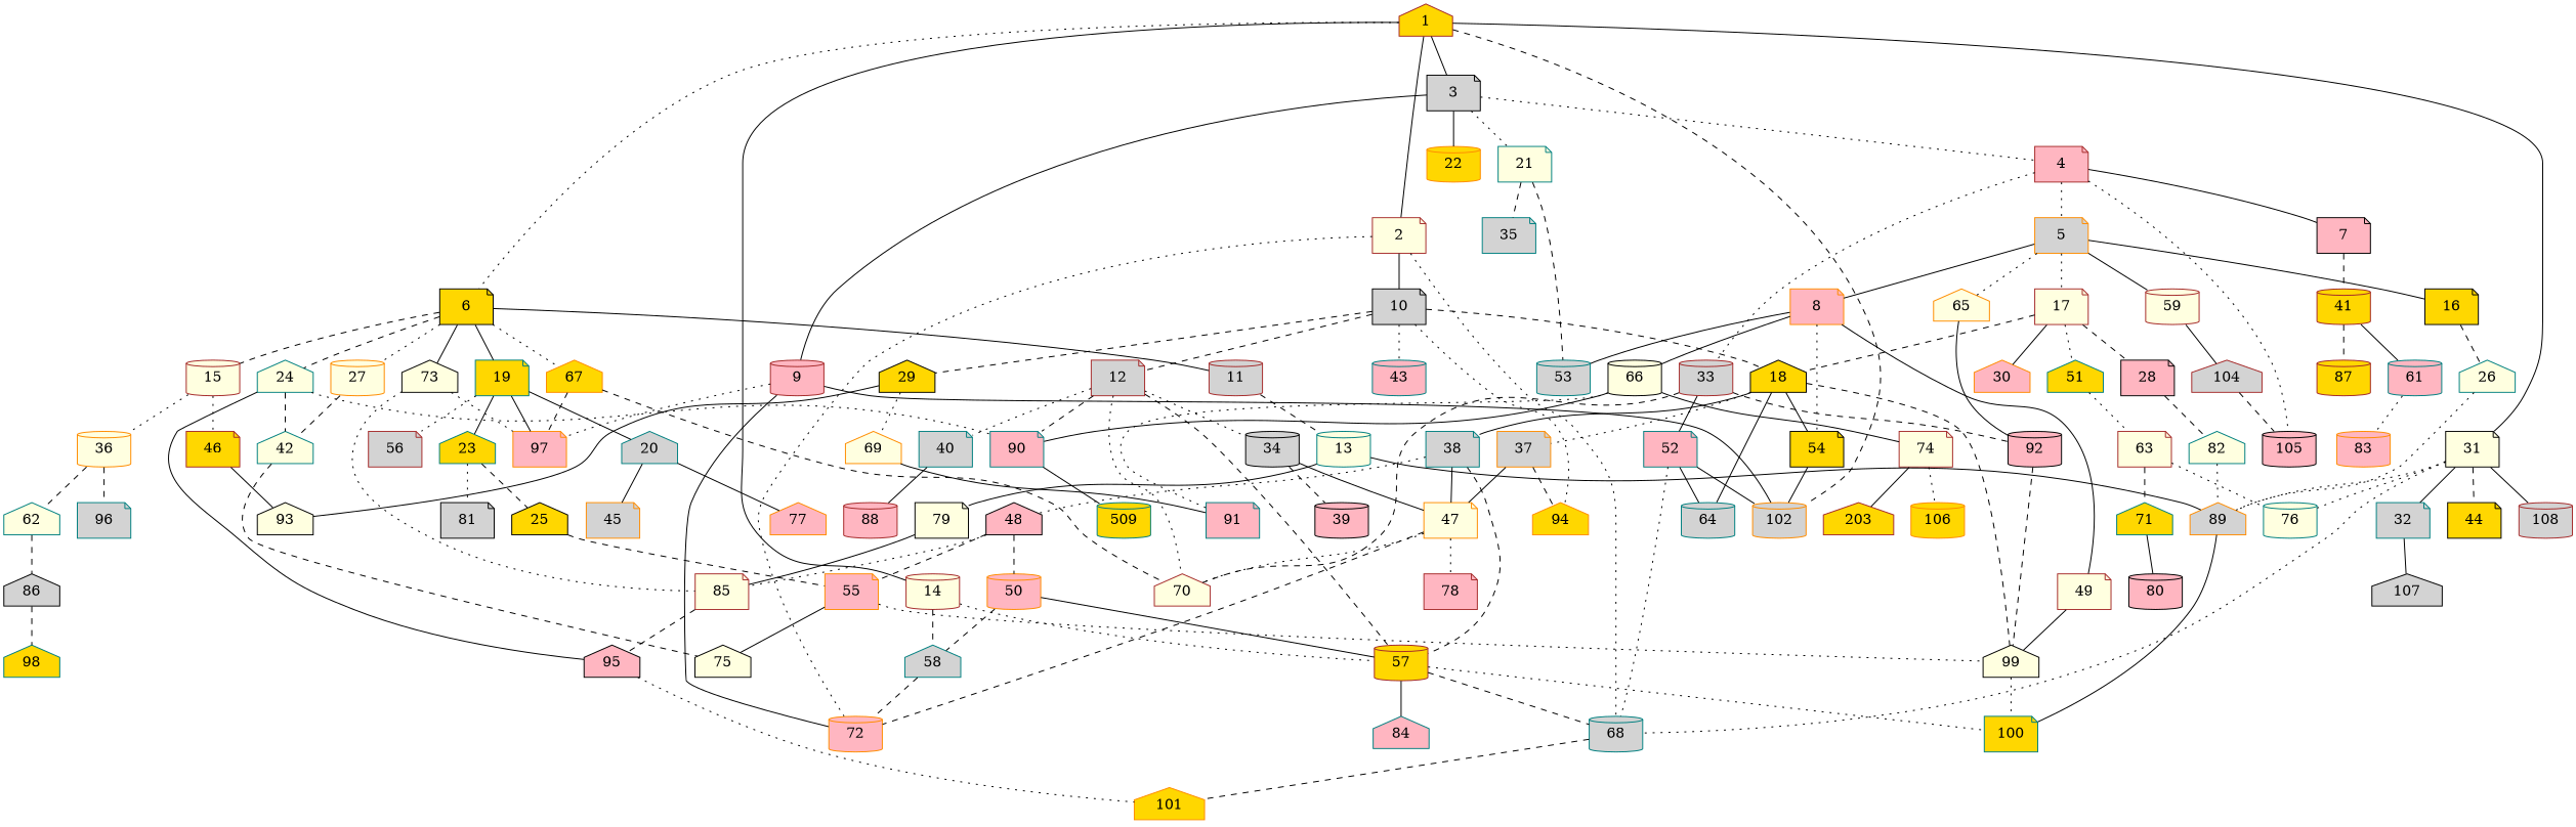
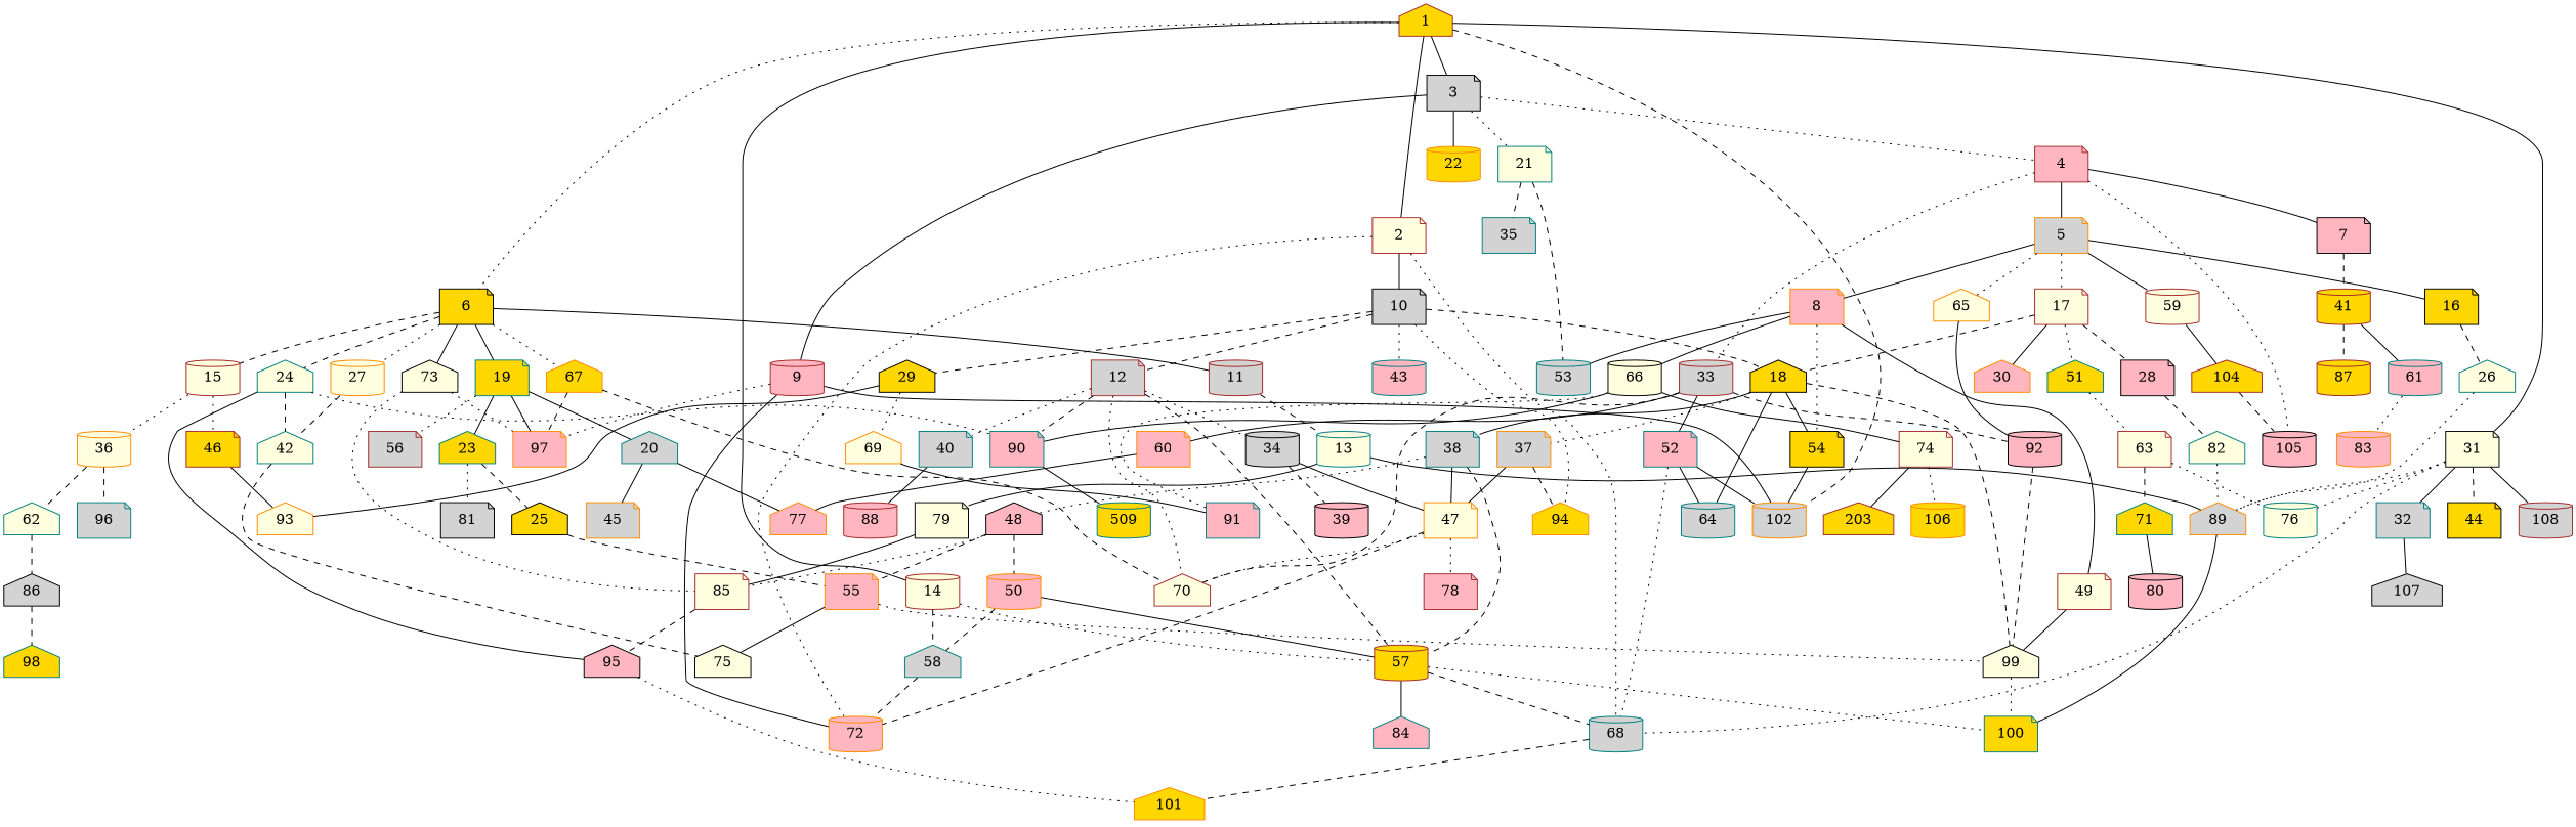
  graph {
    node [color=teal fillcolor=lightyellow shape=note style=filled]
    edge [style=solid]
    1 [color=brown fillcolor=gold shape=house]
    2 [color=brown]
    3 [color=black fillcolor=lightgrey]
    6 [color=black fillcolor=gold]
    14 [color=brown shape=cylinder]
    31 [color=black]
    102 [color=darkorange fillcolor=lightgrey shape=cylinder]
    10 [color=black fillcolor=lightgrey]
    68 [fillcolor=lightgrey shape=cylinder]
    72 [color=darkorange fillcolor=lightpink shape=cylinder]
    4 [color=brown fillcolor=lightpink]
    9 [color=brown fillcolor=lightpink shape=cylinder]
    21
    22 [color=darkorange fillcolor=gold shape=cylinder]
    11 [color=brown fillcolor=lightgrey shape=cylinder]
    15 [color=brown shape=cylinder]
    19 [fillcolor=gold]
    24 [shape=house]
    27 [color=darkorange shape=cylinder]
    67 [color=darkorange fillcolor=gold shape=house]
    73 [color=black shape=house]
    57 [color=brown fillcolor=gold shape=cylinder]
    58 [fillcolor=lightgrey shape=house]
    89 [color=darkorange fillcolor=lightgrey shape=house]
    32 [fillcolor=lightgrey]
    44 [color=black fillcolor=gold]
    76 [shape=cylinder]
    108 [color=brown fillcolor=lightgrey shape=cylinder]
    12 [color=brown fillcolor=lightgrey]
    18 [color=black fillcolor=gold shape=house]
    29 [color=black fillcolor=gold shape=house]
    43 [fillcolor=lightpink shape=cylinder]
    94 [color=darkorange fillcolor=gold shape=house]
    101 [color=darkorange fillcolor=gold shape=house]
    5 [color=darkorange fillcolor=lightgrey]
    7 [color=black fillcolor=lightpink]
    33 [color=brown fillcolor=lightgrey shape=cylinder]
    105 [color=black fillcolor=lightpink shape=cylinder]
    97 [color=darkorange fillcolor=lightpink]
    53 [fillcolor=lightgrey shape=cylinder]
    35 [fillcolor=lightgrey]
    8 [color=darkorange fillcolor=lightpink]
    16 [color=black fillcolor=gold]
    17 [color=brown]
    59 [color=brown shape=cylinder]
    65 [color=darkorange shape=house]
    41 [color=brown fillcolor=gold shape=cylinder]
    70 [color=brown shape=house]
    52 [fillcolor=lightpink]
+   60 [color=darkorange fillcolor=lightpink]
    92 [color=black fillcolor=lightpink shape=cylinder]
    49 [color=brown]
    66 [color=black shape=cylinder]
    54 [color=black fillcolor=gold]
    26 [shape=house]
    28 [color=black fillcolor=lightpink]
    30 [color=darkorange fillcolor=lightpink shape=house]
    51 [fillcolor=gold shape=house]
-   104 [color=brown fillcolor=lightgrey shape=house]
+   104 [color=brown fillcolor=gold shape=house]
    13 [shape=cylinder]
    36 [color=darkorange shape=cylinder]
    46 [color=brown fillcolor=gold]
    20 [fillcolor=lightgrey shape=house]
    23 [fillcolor=gold shape=house]
    56 [color=brown fillcolor=lightgrey]
    90 [fillcolor=lightpink]
    42 [shape=house]
    95 [color=black fillcolor=lightpink shape=house]
    85 [color=brown]
    61 [fillcolor=lightpink shape=cylinder]
    87 [color=brown fillcolor=gold shape=cylinder]
    39 [color=black fillcolor=lightpink shape=cylinder]
    99 [color=black shape=house]
    74 [color=brown]
    91 [fillcolor=lightpink]
    34 [color=black fillcolor=lightgrey shape=cylinder]
    40 [fillcolor=lightgrey]
    37 [color=darkorange fillcolor=lightgrey]
    38 [fillcolor=lightgrey]
    64 [fillcolor=lightgrey shape=cylinder]
    69 [color=darkorange shape=house]
-   93 [color=black shape=house]
+   93 [color=darkorange shape=house]
    79 [color=black]
    47 [color=darkorange]
    88 [color=brown fillcolor=lightpink shape=cylinder]
    84 [fillcolor=lightpink shape=house]
    100 [fillcolor=gold]
    n88 [fillcolor=gold label=509 shape=cylinder]
    62 [shape=house]
    96 [fillcolor=lightgrey]
    82 [shape=house]
    63 [color=brown]
    48 [color=black fillcolor=lightpink shape=house]
    45 [color=darkorange fillcolor=lightgrey]
    77 [color=darkorange fillcolor=lightpink shape=house]
    25 [color=black fillcolor=gold shape=house]
    81 [color=black fillcolor=lightgrey]
    55 [color=darkorange fillcolor=lightpink]
    75 [color=black shape=house]
    107 [color=black fillcolor=lightgrey shape=house]
    78 [color=brown fillcolor=lightpink]
    86 [color=black fillcolor=lightgrey shape=house]
    50 [color=darkorange fillcolor=lightpink shape=cylinder]
    83 [color=darkorange fillcolor=lightpink shape=cylinder]
    71 [fillcolor=gold shape=house]
    98 [fillcolor=gold shape=house]
    80 [color=black fillcolor=lightpink shape=cylinder]
    n108 [color=brown fillcolor=gold label=203 shape=house]
    106 [color=darkorange fillcolor=gold shape=cylinder]
    1 -- 2
    1 -- 3
    1 -- 6 [style=dotted]
    1 -- 14
    1 -- 31
    1 -- 102 [style=dashed]
    2 -- 10
    2 -- 68 [style=dotted]
    2 -- 72 [style=dotted]
    3 -- 4 [style=dotted]
    3 -- 9
    3 -- 21 [style=dotted]
    3 -- 22
    6 -- 11
    6 -- 15 [style=dashed]
    6 -- 19
    6 -- 24 [style=dashed]
    6 -- 27 [style=dotted]
    6 -- 67 [style=dotted]
    6 -- 73
    14 -- 57 [style=dotted]
    14 -- 58 [style=dashed]
    31 -- 68 [style=dotted]
    31 -- 89 [style=dotted]
    31 -- 32
    31 -- 44 [style=dashed]
    31 -- 76 [style=dotted]
    31 -- 108
    10 -- 12 [style=dashed]
    10 -- 18 [style=dashed]
    10 -- 29 [style=dashed]
    10 -- 43 [style=dotted]
    10 -- 94 [style=dotted]
    68 -- 101 [style=dashed]
-   4 -- 5 [style=dotted]
+   4 -- 5
    4 -- 7
    4 -- 33 [style=dotted]
    4 -- 105 [style=dotted]
    9 -- 102
    9 -- 72
    9 -- 97 [style=dotted]
    21 -- 53 [style=dashed]
    21 -- 35 [style=dashed]
    11 -- 13 [style=dashed]
    15 -- 36 [style=dotted]
    15 -- 46 [style=dotted]
    19 -- 97
    19 -- 20
    19 -- 23
    19 -- 56 [style=dotted]
    24 -- 90 [style=dotted]
    24 -- 42 [style=dashed]
    24 -- 95
    27 -- 42 [style=dashed]
    67 -- 97 [style=dashed]
    67 -- 70 [style=dashed]
    73 -- 97 [style=dotted]
    73 -- 85 [style=dotted]
    57 -- 68 [style=dashed]
    57 -- 84
    57 -- 100 [style=dotted]
    58 -- 72 [style=dashed]
    89 -- 100
    32 -- 107
    12 -- 57 [style=dashed]
    12 -- 70 [style=dotted]
    12 -- 90 [style=dashed]
    12 -- 34 [style=dotted]
    12 -- 40 [style=dotted]
    18 -- 54
    18 -- 99 [style=dashed]
    18 -- 37 [style=dotted]
    18 -- 38
    18 -- 64
    29 -- 69 [style=dotted]
    29 -- 93
    5 -- 8
    5 -- 16
    5 -- 17 [style=dotted]
    5 -- 59
    5 -- 65 [style=dotted]
    7 -- 41 [style=dashed]
    33 -- 70 [style=dashed]
    33 -- 52
+   33 -- 60
    33 -- 92 [style=dashed]
    8 -- 53
    8 -- 49
    8 -- 66
    8 -- 54 [style=dotted]
    16 -- 26 [style=dashed]
    17 -- 18 [style=dashed]
    17 -- 28 [style=dashed]
    17 -- 30
    17 -- 51 [style=dotted]
    59 -- 104
    65 -- 92
    41 -- 61
    41 -- 87 [style=dashed]
    52 -- 102
    52 -- 68 [style=dotted]
    52 -- 64
+   60 -- 77
    92 -- 99 [style=dashed]
    49 -- 99
    66 -- 90
    66 -- 74
    66 -- 91 [style=dotted]
    54 -- 102
    26 -- 89 [style=dotted]
    28 -- 82 [style=dashed]
    51 -- 63 [style=dotted]
    104 -- 105 [style=dashed]
    13 -- 89
    13 -- 79
    36 -- 62 [style=dashed]
    36 -- 96 [style=dashed]
    46 -- 93
    20 -- 45
    20 -- 77
    23 -- 25 [style=dashed]
    23 -- 81 [style=dotted]
    90 -- n88
    42 -- 75 [style=dashed]
    95 -- 101 [style=dotted]
    85 -- 95 [style=dashed]
    61 -- 83 [style=dotted]
    99 -- 100 [style=dotted]
    74 -- n108
    74 -- 106 [style=dotted]
    34 -- 39 [style=dashed]
    34 -- 47
    40 -- 88
    37 -- 94 [style=dashed]
    37 -- 47
    38 -- 57 [style=dashed]
    38 -- 47
    38 -- 48 [style=dotted]
    69 -- 91
    79 -- 85
    47 -- 72 [style=dashed]
    47 -- 70 [style=dotted]
    47 -- 78 [style=dotted]
    62 -- 86 [style=dashed]
    82 -- 89 [style=dotted]
    63 -- 76 [style=dotted]
    63 -- 71 [style=dashed]
    48 -- 85 [style=dotted]
    48 -- 55 [style=dashed]
    48 -- 50 [style=dashed]
    25 -- 55 [style=dashed]
    55 -- 99 [style=dotted]
    55 -- 75
    86 -- 98 [style=dashed]
    50 -- 57
    50 -- 58 [style=dashed]
    71 -- 80
  }
